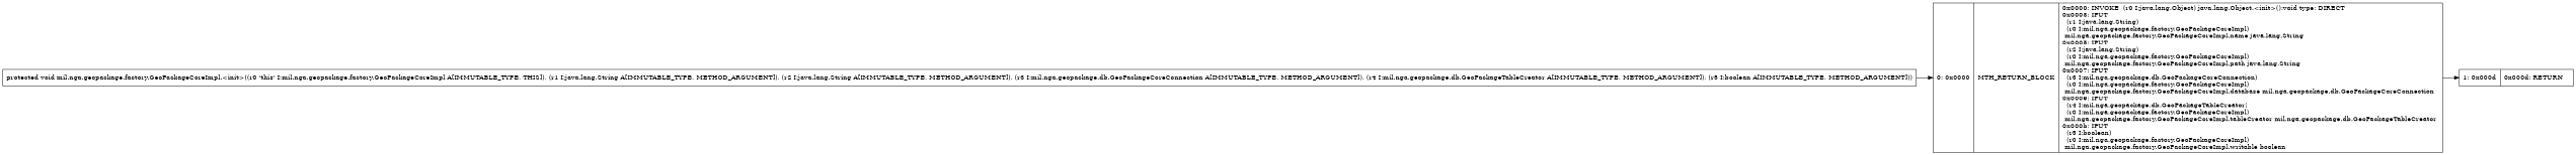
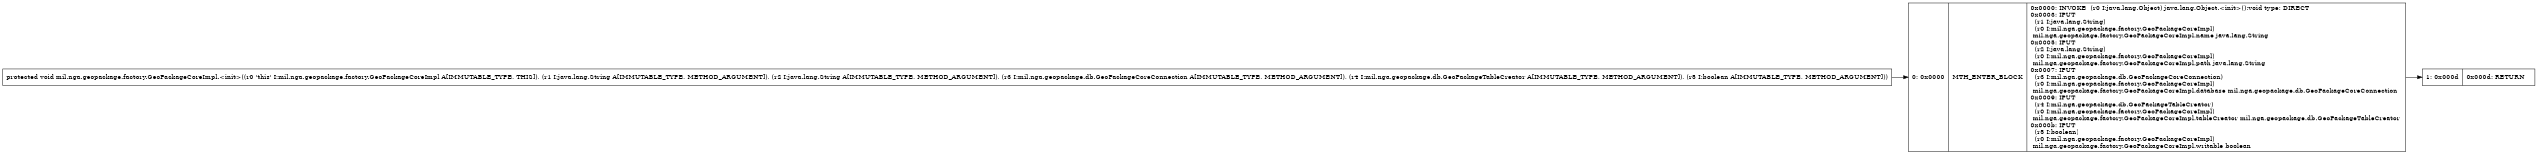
  digraph {
    rankdir=LR
    node [shape=record]
-   n1 [label="{0\:\ 0x0000|MTH_RETURN_BLOCK\l|0x0000: INVOKE  (r0 I:java.lang.Object) java.lang.Object.\<init\>():void type: DIRECT \l0x0003: IPUT  \l  (r1 I:java.lang.String)\l  (r0 I:mil.nga.geopackage.factory.GeoPackageCoreImpl)\l mil.nga.geopackage.factory.GeoPackageCoreImpl.name java.lang.String \l0x0005: IPUT  \l  (r2 I:java.lang.String)\l  (r0 I:mil.nga.geopackage.factory.GeoPackageCoreImpl)\l mil.nga.geopackage.factory.GeoPackageCoreImpl.path java.lang.String \l0x0007: IPUT  \l  (r3 I:mil.nga.geopackage.db.GeoPackageCoreConnection)\l  (r0 I:mil.nga.geopackage.factory.GeoPackageCoreImpl)\l mil.nga.geopackage.factory.GeoPackageCoreImpl.database mil.nga.geopackage.db.GeoPackageCoreConnection \l0x0009: IPUT  \l  (r4 I:mil.nga.geopackage.db.GeoPackageTableCreator)\l  (r0 I:mil.nga.geopackage.factory.GeoPackageCoreImpl)\l mil.nga.geopackage.factory.GeoPackageCoreImpl.tableCreator mil.nga.geopackage.db.GeoPackageTableCreator \l0x000b: IPUT  \l  (r5 I:boolean)\l  (r0 I:mil.nga.geopackage.factory.GeoPackageCoreImpl)\l mil.nga.geopackage.factory.GeoPackageCoreImpl.writable boolean \l}"]
+   n1 [label="{0\:\ 0x0000|MTH_ENTER_BLOCK\l|0x0000: INVOKE  (r0 I:java.lang.Object) java.lang.Object.\<init\>():void type: DIRECT \l0x0003: IPUT  \l  (r1 I:java.lang.String)\l  (r0 I:mil.nga.geopackage.factory.GeoPackageCoreImpl)\l mil.nga.geopackage.factory.GeoPackageCoreImpl.name java.lang.String \l0x0005: IPUT  \l  (r2 I:java.lang.String)\l  (r0 I:mil.nga.geopackage.factory.GeoPackageCoreImpl)\l mil.nga.geopackage.factory.GeoPackageCoreImpl.path java.lang.String \l0x0007: IPUT  \l  (r3 I:mil.nga.geopackage.db.GeoPackageCoreConnection)\l  (r0 I:mil.nga.geopackage.factory.GeoPackageCoreImpl)\l mil.nga.geopackage.factory.GeoPackageCoreImpl.database mil.nga.geopackage.db.GeoPackageCoreConnection \l0x0009: IPUT  \l  (r4 I:mil.nga.geopackage.db.GeoPackageTableCreator)\l  (r0 I:mil.nga.geopackage.factory.GeoPackageCoreImpl)\l mil.nga.geopackage.factory.GeoPackageCoreImpl.tableCreator mil.nga.geopackage.db.GeoPackageTableCreator \l0x000b: IPUT  \l  (r5 I:boolean)\l  (r0 I:mil.nga.geopackage.factory.GeoPackageCoreImpl)\l mil.nga.geopackage.factory.GeoPackageCoreImpl.writable boolean \l}"]
    n2 [label="{1\:\ 0x000d|0x000d: RETURN   \l}"]
    n3 [label="{protected void mil.nga.geopackage.factory.GeoPackageCoreImpl.\<init\>((r0 'this' I:mil.nga.geopackage.factory.GeoPackageCoreImpl A[IMMUTABLE_TYPE, THIS]), (r1 I:java.lang.String A[IMMUTABLE_TYPE, METHOD_ARGUMENT]), (r2 I:java.lang.String A[IMMUTABLE_TYPE, METHOD_ARGUMENT]), (r3 I:mil.nga.geopackage.db.GeoPackageCoreConnection A[IMMUTABLE_TYPE, METHOD_ARGUMENT]), (r4 I:mil.nga.geopackage.db.GeoPackageTableCreator A[IMMUTABLE_TYPE, METHOD_ARGUMENT]), (r5 I:boolean A[IMMUTABLE_TYPE, METHOD_ARGUMENT])) }"]
    n1 -> n2
    n3 -> n1
  }
